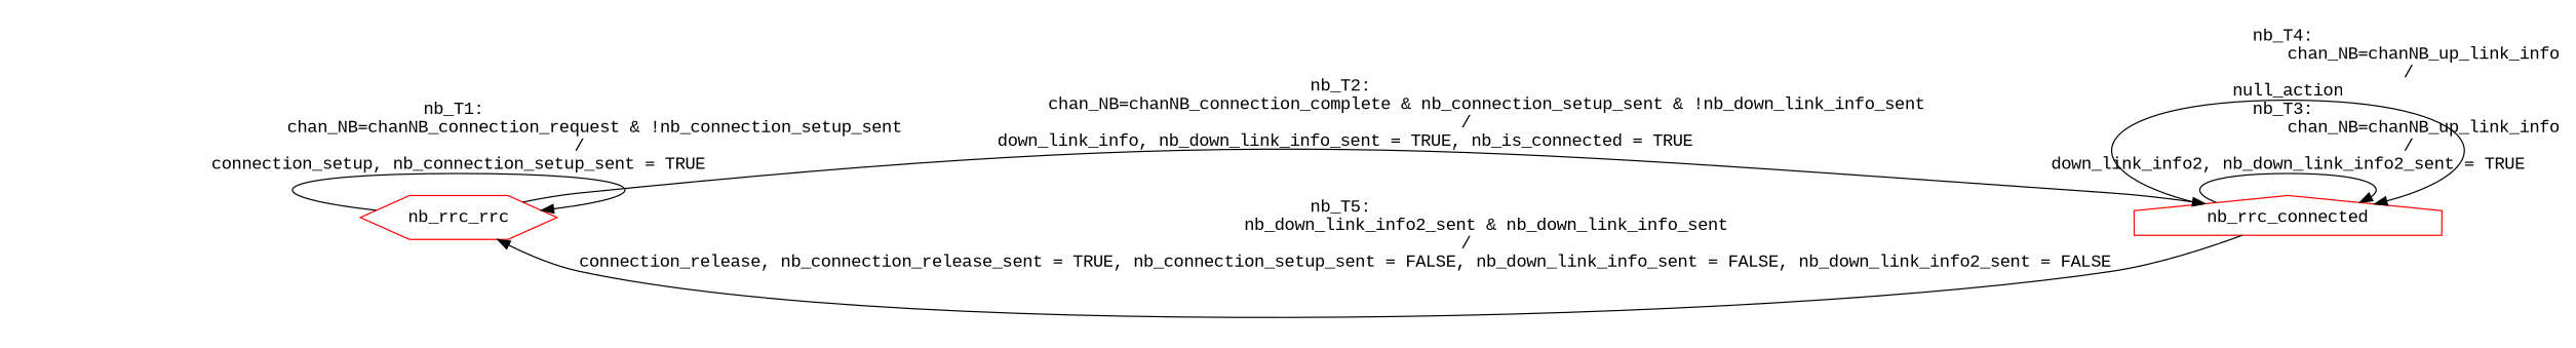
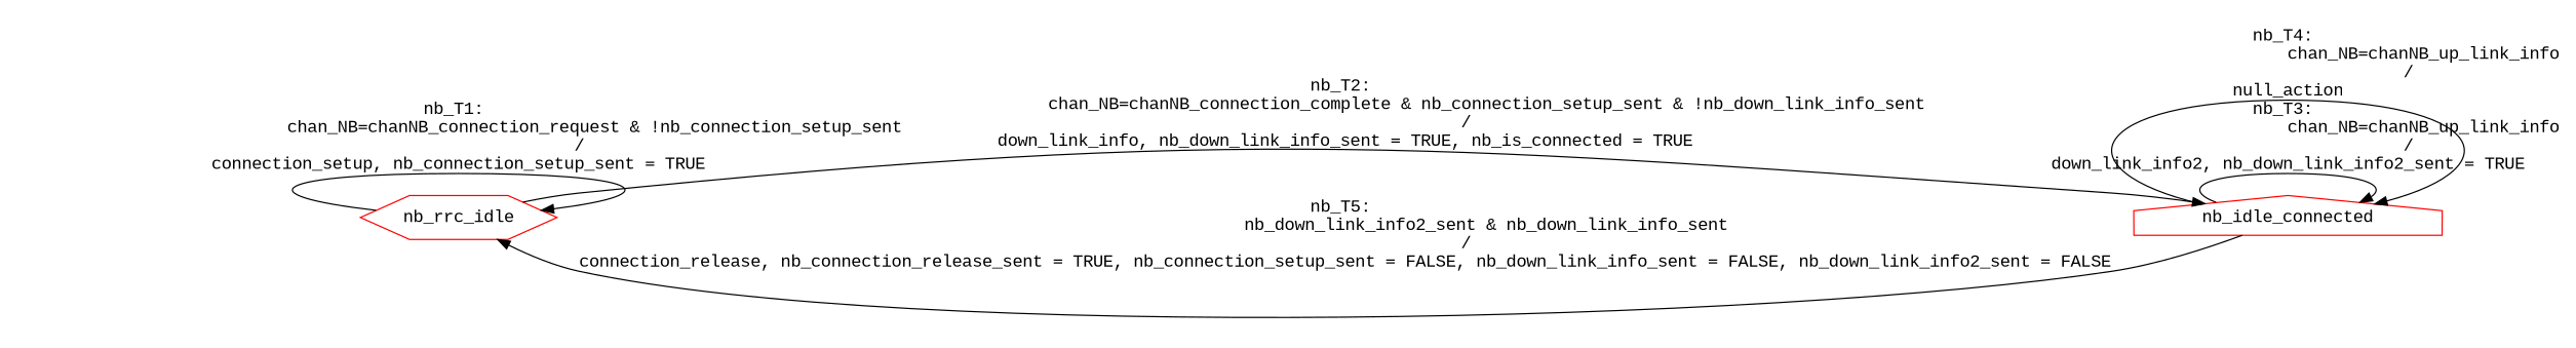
  digraph {
    rankdir=LR
    fontname="Liberation Mono"
    node [color=red fontname="Liberation Mono"]
    edge [fontname="Liberation Mono"]
-   n1 [label=nb_rrc_rrc shape=hexagon]
-   n2 [label=nb_rrc_connected shape=house]
+   n1 [label=nb_rrc_idle shape=hexagon]
+   n2 [label=nb_idle_connected shape=house]
    n1 -> n1 [label="nb_T1: \n                            chan_NB=chanNB_connection_request & !nb_connection_setup_sent \n                        /\nconnection_setup, nb_connection_setup_sent = TRUE"]
    n1 -> n2 [label="nb_T2: \n                            chan_NB=chanNB_connection_complete & nb_connection_setup_sent & !nb_down_link_info_sent\n                        /\ndown_link_info, nb_down_link_info_sent = TRUE, nb_is_connected = TRUE"]
    n2 -> n1 [label="nb_T5: \n                            nb_down_link_info2_sent & nb_down_link_info_sent\n                        /\nconnection_release, nb_connection_release_sent = TRUE, nb_connection_setup_sent = FALSE, nb_down_link_info_sent = FALSE, nb_down_link_info2_sent = FALSE"]
    n2 -> n2 [label="nb_T3: \n                            chan_NB=chanNB_up_link_info \n                        /\ndown_link_info2, nb_down_link_info2_sent = TRUE"]
    n2 -> n2 [label="nb_T4: \n                            chan_NB=chanNB_up_link_info \n                        /\nnull_action"]
  }
